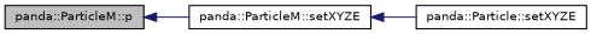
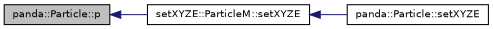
  digraph {
    rankdir=LR
    node [color=black fillcolor=white fontname=Helvetica fontsize=10 shape=record style=filled]
    edge [color=midnightblue dir=back fontname=Helvetica fontsize=10 labelfontname=Helvetica labelfontsize=10 style=solid]
-   n1 [fillcolor=grey75 fontcolor=black height=0.2 label="panda::ParticleM::p" width=0.4]
-   n2 [height=0.2 label="panda::ParticleM::setXYZE" width=0.4]
+   n1 [fillcolor=grey75 fontcolor=black height=0.2 label="panda::Particle::p" width=0.4]
+   n2 [height=0.2 label="setXYZE::ParticleM::setXYZE" width=0.4]
    n3 [height=0.2 label="panda::Particle::setXYZE" width=0.4]
    n1 -> n2
    n2 -> n3
  }
